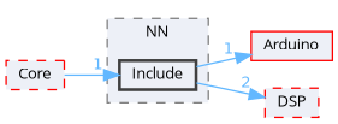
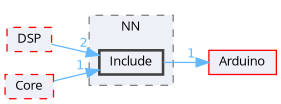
  digraph {
    compound=true
    fontname="Open Sans"
    rankdir=LR
    node [color=red fillcolor="#edf0f7" fontname="Open Sans" fontsize=10 shape=box style="filled,dashed"]
    edge [color=steelblue1 fontcolor=steelblue1 fontname="Open Sans" fontsize=10 headlabel=1 labeldistance=1.5 labelfontname=Helvetica labelfontsize=10]
    n1 [color=grey25 height=0.2 label=Include style="filled,bold" width=0.4]
    n2 [height=0.2 label=Arduino style=filled width=0.4]
    n3 [height=0.2 label=DSP width=0.4]
    n4 [height=0.2 label=Core width=0.4]
    subgraph cluster_1 {
      bgcolor="#edf0f7"
      fontsize=10
      label=NN
      pencolor=grey50
      style="filled,dashed"
      n1
    }
    n1 -> n2
-   n1 -> n3 [headlabel=2]
+   n3 -> n1 [headlabel=2]
    n4 -> n1
  }
